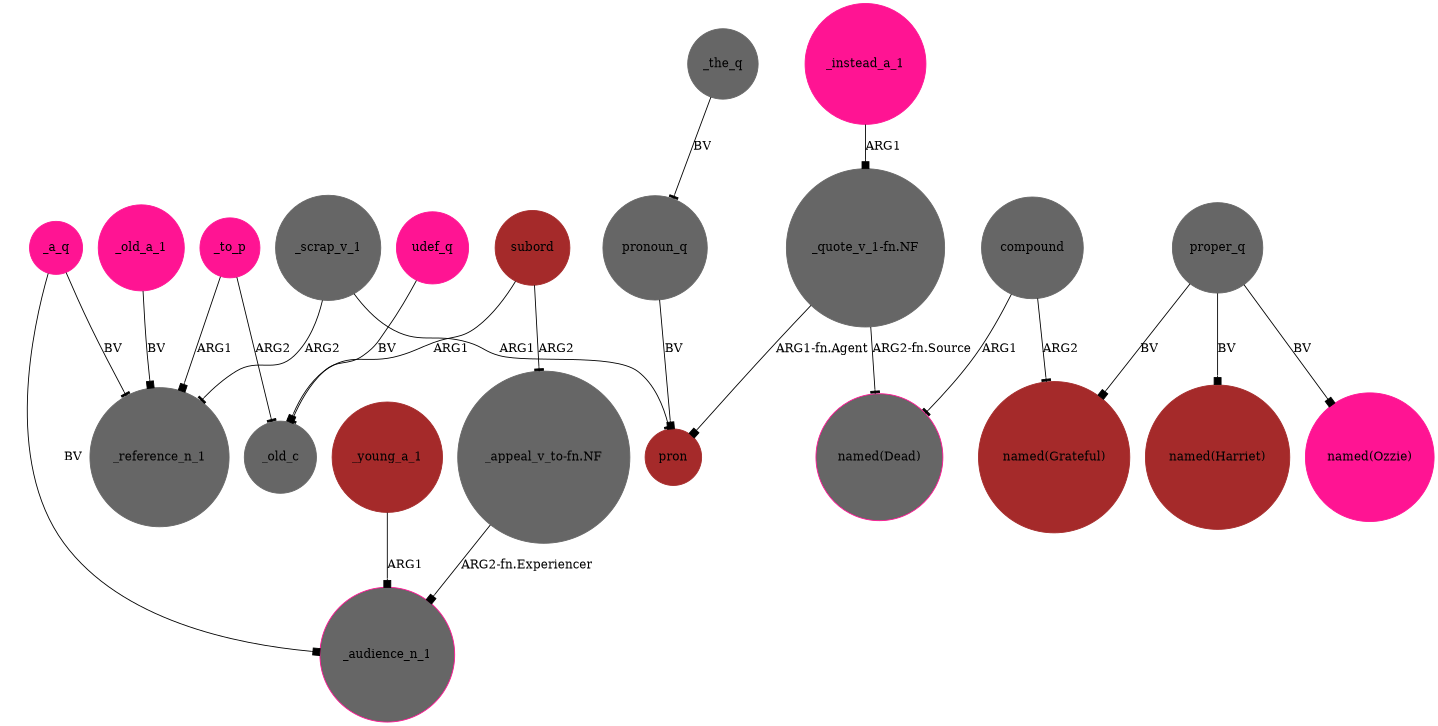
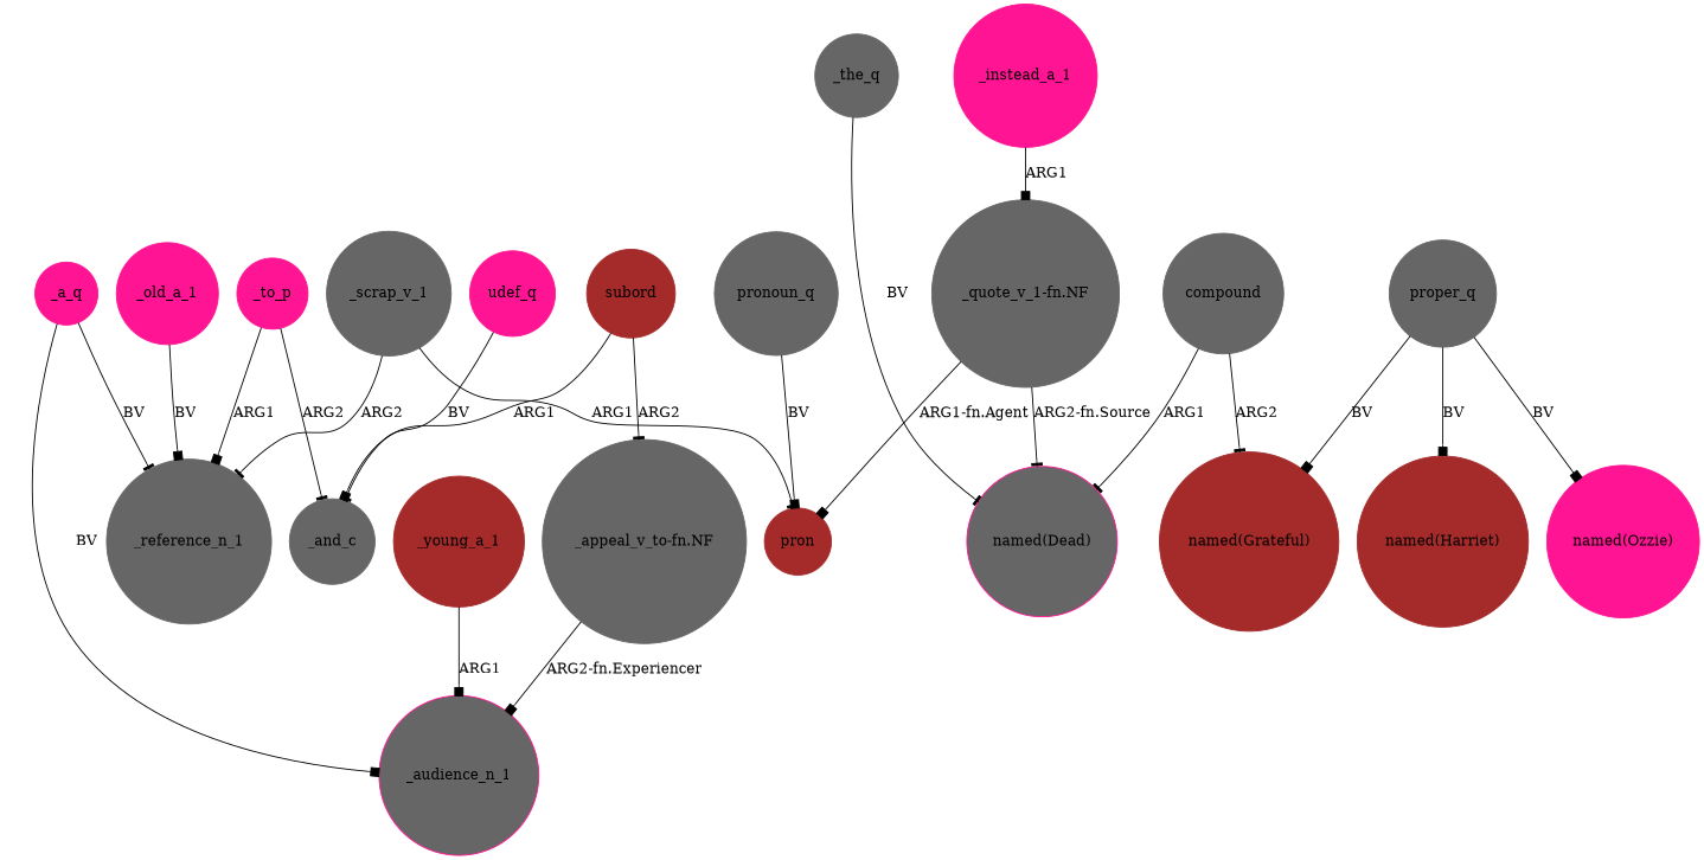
  digraph {
    node [color=gray40 shape=circle style=filled]
    edge [arrowhead=box]
    _scrap_v_1
    _reference_n_1
    pron [color=brown]
    _a_q [color=deeppink]
    _audience_n_1 [color=deeppink fillcolor=gray40]
    "named(Dead)" [color=deeppink fillcolor=gray40]
    _the_q
    compound
    "named(Grateful)" [color=brown]
    "_appeal_v_to-fn.NF"
    subord [color=brown]
-   _and_c [label=_old_c]
+   _and_c
    "_quote_v_1-fn.NF"
    _to_p [color=deeppink]
    _instead_a_1 [color=deeppink]
    pronoun_q
    proper_q
    "named(Harriet)" [color=brown]
    "named(Ozzie)" [color=deeppink]
    _young_a_1 [color=brown]
    _old_a_1 [color=deeppink]
    udef_q [color=deeppink]
    _scrap_v_1 -> _reference_n_1 [arrowhead=tee label=ARG2]
    _scrap_v_1 -> pron [arrowhead=tee label=ARG1]
    _a_q -> _reference_n_1 [arrowhead=tee label=BV]
    _a_q -> _audience_n_1 [label=BV]
-   _the_q -> pronoun_q [arrowhead=tee label=BV]
+   _the_q -> "named(Dead)" [arrowhead=tee label=BV]
    compound -> "named(Dead)" [arrowhead=tee label=ARG1]
    compound -> "named(Grateful)" [arrowhead=tee label=ARG2]
    "_appeal_v_to-fn.NF" -> _audience_n_1 [label="ARG2-fn.Experiencer"]
    subord -> "_appeal_v_to-fn.NF" [arrowhead=tee label=ARG2]
    subord -> _and_c [label=ARG1]
    "_quote_v_1-fn.NF" -> pron [label="ARG1-fn.Agent"]
    "_quote_v_1-fn.NF" -> "named(Dead)" [arrowhead=tee label="ARG2-fn.Source"]
    _to_p -> _reference_n_1 [label=ARG1]
    _to_p -> _and_c [arrowhead=tee label=ARG2]
    _instead_a_1 -> "_quote_v_1-fn.NF" [label=ARG1]
    pronoun_q -> pron [label=BV]
    proper_q -> "named(Grateful)" [label=BV]
    proper_q -> "named(Harriet)" [label=BV]
    proper_q -> "named(Ozzie)" [label=BV]
    _young_a_1 -> _audience_n_1 [label=ARG1]
    _old_a_1 -> _reference_n_1 [label=BV]
    udef_q -> _and_c [arrowhead=tee label=BV]
  }
